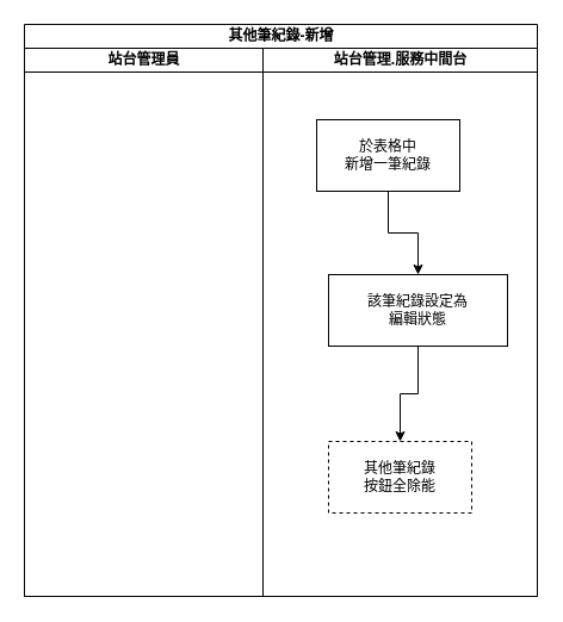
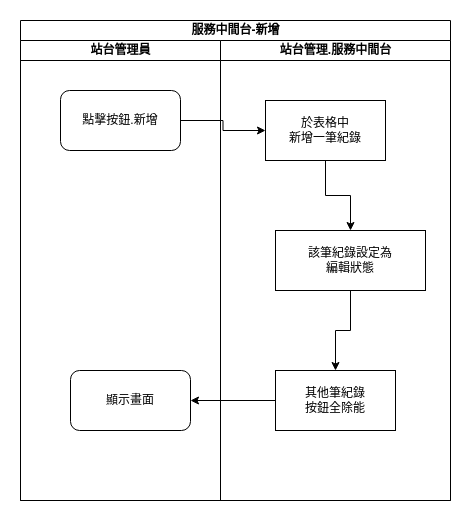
  <mxCell id="0" />
  <mxCell id="1" parent="0" />
- <mxCell id="2" value="其他筆紀錄-新增" style="swimlane;childLayout=stackLayout;resizeParent=1;resizeParentMax=0;startSize=20;html=1;" vertex="1" parent="1"><mxGeometry x="20" width="430" height="480" as="geometry" y="20" /></mxCell>
+ <mxCell id="2" value="服務中間台-新增" style="swimlane;childLayout=stackLayout;resizeParent=1;resizeParentMax=0;startSize=20;html=1;" vertex="1" parent="1"><mxGeometry x="20" width="430" height="480" as="geometry" y="20" /></mxCell>
  <mxCell id="3" value="站台管理員" style="swimlane;startSize=20;html=1;" vertex="1" parent="2"><mxGeometry y="20" width="200" height="460" as="geometry" /></mxCell>
+ <mxCell id="4" value="點擊按鈕.新增" style="rounded=1;whiteSpace=wrap;html=1;" vertex="1" parent="3"><mxGeometry x="40.0" y="50" width="120" height="60" as="geometry" /></mxCell>
+ <mxCell id="5" value="顯示畫面" style="rounded=1;whiteSpace=wrap;html=1;" vertex="1" parent="3"><mxGeometry x="50.0" y="330" width="120" height="60" as="geometry" /></mxCell>
  <mxCell id="6" value="站台管理.服務中間台" style="swimlane;startSize=20;html=1;" vertex="1" parent="2"><mxGeometry x="200" y="20" width="230" height="460" as="geometry" /></mxCell>
  <mxCell id="7" value="" style="edgeStyle=orthogonalEdgeStyle;rounded=0;orthogonalLoop=1;jettySize=auto;html=1;" edge="1" parent="6" source="8" target="10"><mxGeometry relative="1" as="geometry" /></mxCell>
  <mxCell id="8" value="於表格中&lt;br&gt;新增一筆紀錄" style="rounded=0;whiteSpace=wrap;html=1;" vertex="1" parent="6"><mxGeometry x="45" y="60" width="120" height="60" as="geometry" /></mxCell>
  <mxCell id="9" value="" style="edgeStyle=orthogonalEdgeStyle;rounded=0;orthogonalLoop=1;jettySize=auto;html=1;" edge="1" parent="6" source="10" target="11"><mxGeometry relative="1" as="geometry" /></mxCell>
  <mxCell id="10" value="該筆紀錄設定為&lt;br&gt;編輯狀態" style="rounded=0;whiteSpace=wrap;html=1;" vertex="1" parent="6"><mxGeometry x="55.0" y="190" width="150" height="60" as="geometry" /></mxCell>
- <mxCell id="11" value="其他筆紀錄&lt;br&gt;按鈕全除能" style="rounded=0;whiteSpace=wrap;html=1;dashed=1;" vertex="1" parent="6"><mxGeometry x="55.0" y="330" width="120" height="60" as="geometry" /></mxCell>
+ <mxCell id="11" value="其他筆紀錄&lt;br&gt;按鈕全除能" style="rounded=0;whiteSpace=wrap;html=1;" vertex="1" parent="6"><mxGeometry x="55.0" y="330" width="120" height="60" as="geometry" /></mxCell>
+ <mxCell id="12" style="edgeStyle=orthogonalEdgeStyle;rounded=0;orthogonalLoop=1;jettySize=auto;html=1;" edge="1" parent="2" source="4" target="8"><mxGeometry relative="1" as="geometry" /></mxCell>
+ <mxCell id="13" style="edgeStyle=orthogonalEdgeStyle;rounded=0;orthogonalLoop=1;jettySize=auto;html=1;" edge="1" parent="2" source="11" target="5"><mxGeometry relative="1" as="geometry" /></mxCell>
